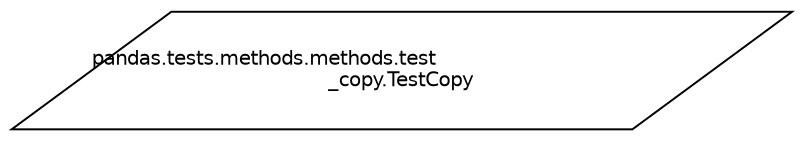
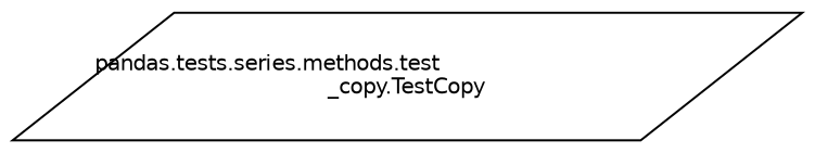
  digraph {
    rankdir=TB
-   n1 [color=black fillcolor=white fontname=Helvetica fontsize=10 height=0.2 label="pandas.tests.methods.methods.test\l_copy.TestCopy" shape=parallelogram style=filled width=0.4]
+   n1 [color=black fillcolor=white fontname=Helvetica fontsize=10 height=0.2 label="pandas.tests.series.methods.test\l_copy.TestCopy" shape=parallelogram style=filled width=0.4]
  }
